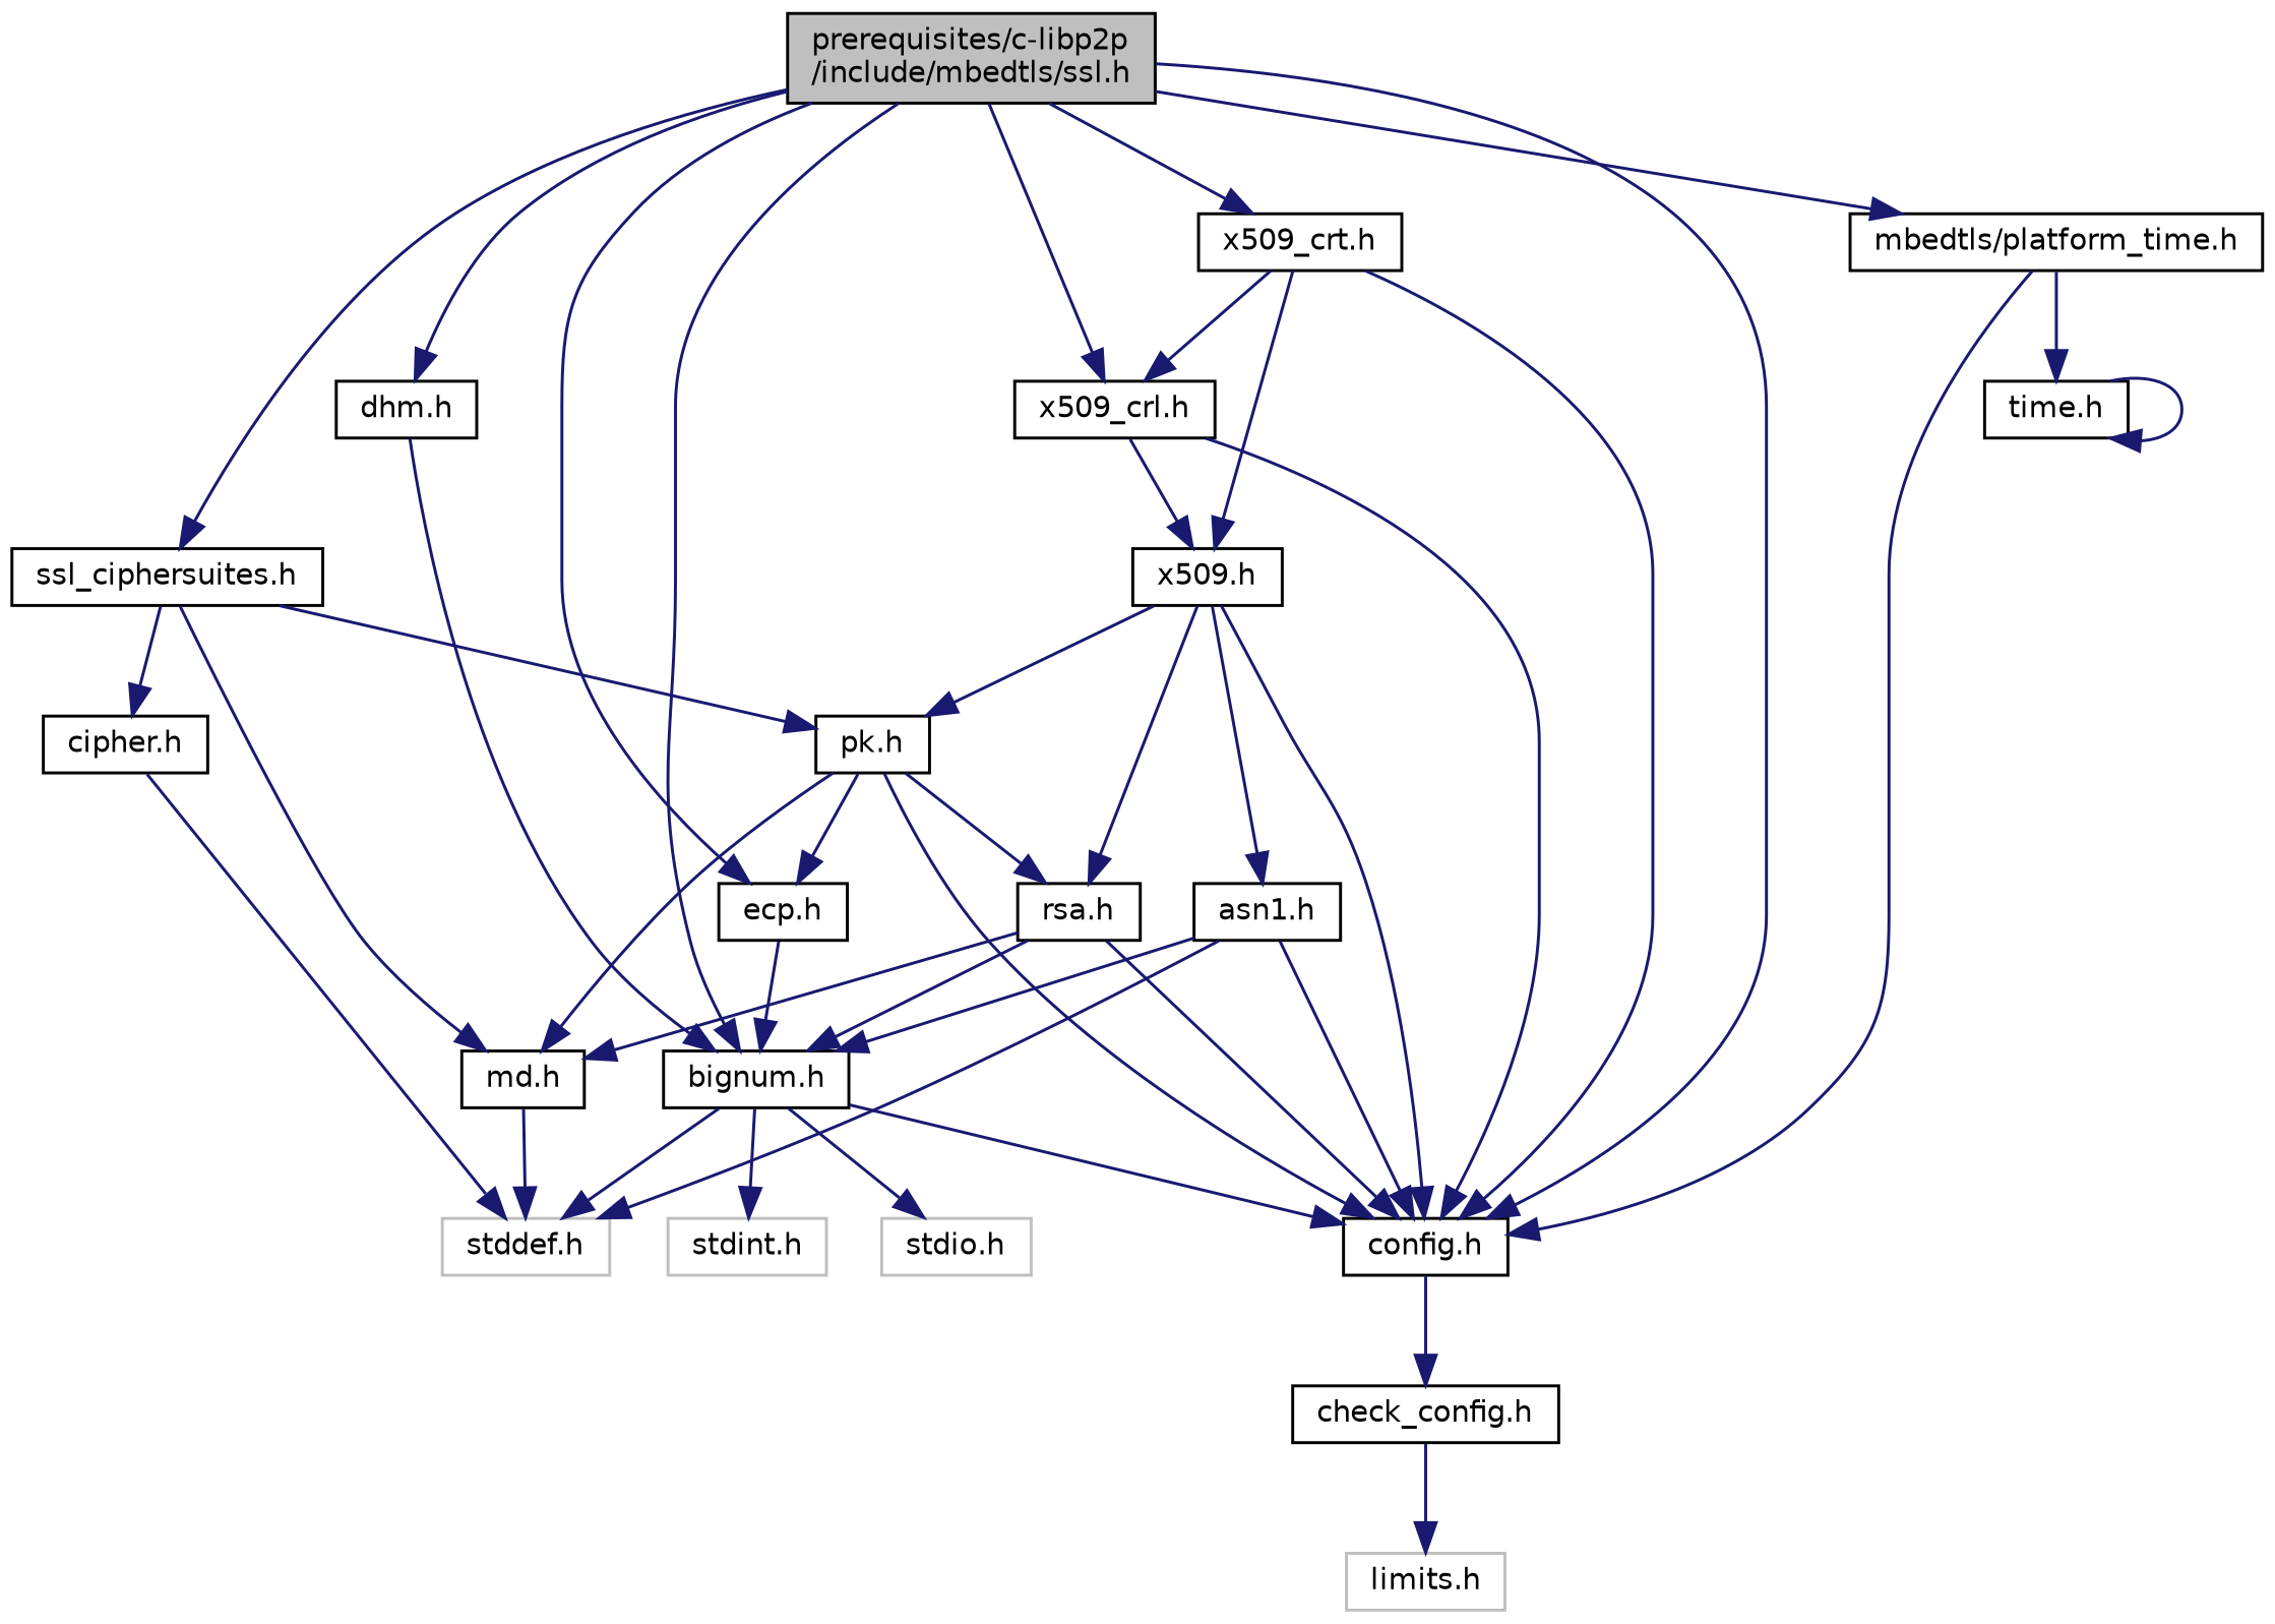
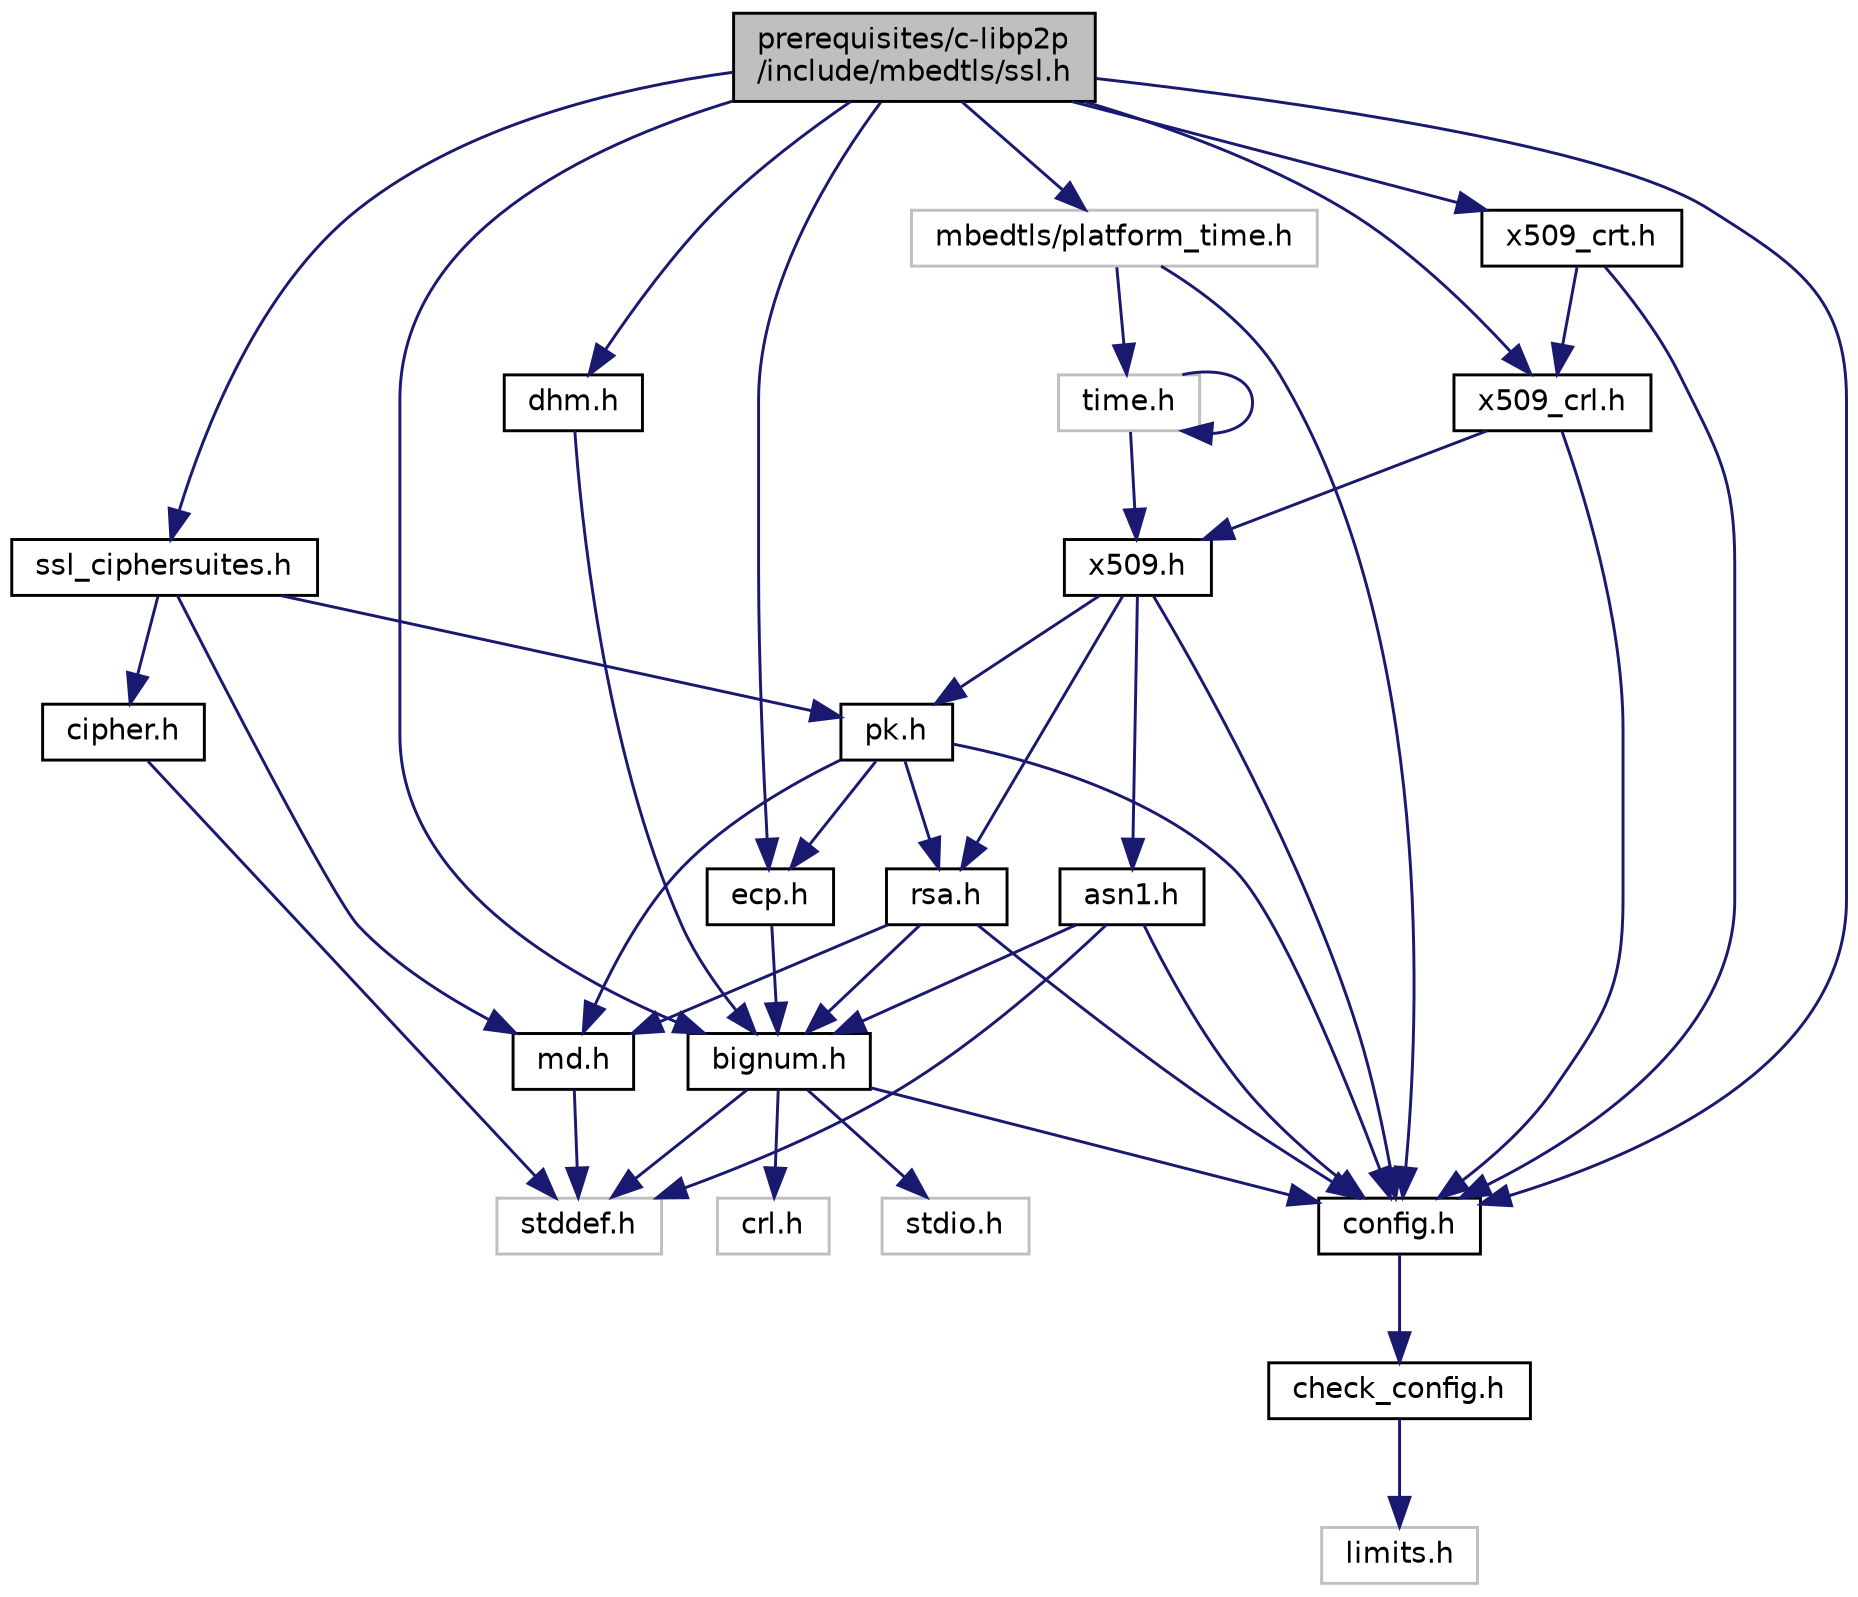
  digraph {
    node [color=black fillcolor=white fontname=Helvetica fontsize=10 shape=record style=filled]
    edge [color=midnightblue fontname=Helvetica fontsize=10 labelfontname=Helvetica labelfontsize=10 style=solid]
    n1 [fillcolor=grey75 fontcolor=black height=0.2 label="prerequisites/c-libp2p\l/include/mbedtls/ssl.h" width=0.4]
    n2 [height=0.2 label="config.h" width=0.4]
    n3 [height=0.2 label="bignum.h" width=0.4]
    n4 [height=0.2 label="ecp.h" width=0.4]
    n5 [height=0.2 label="ssl_ciphersuites.h" width=0.4]
    n6 [height=0.2 label="x509_crt.h" width=0.4]
    n7 [height=0.2 label="x509_crl.h" width=0.4]
    n8 [height=0.2 label="dhm.h" width=0.4]
-   n9 [height=0.2 label="mbedtls/platform_time.h" width=0.4]
+   n9 [color=grey75 height=0.2 label="mbedtls/platform_time.h" width=0.4]
    n10 [height=0.2 label="check_config.h" width=0.4]
    n11 [color=grey75 height=0.2 label="stddef.h" width=0.4]
-   n12 [color=grey75 height=0.2 label="stdint.h" width=0.4]
+   n12 [color=grey75 height=0.2 label="crl.h" width=0.4]
    n13 [color=grey75 height=0.2 label="stdio.h" width=0.4]
    n14 [height=0.2 label="pk.h" width=0.4]
    n15 [height=0.2 label="md.h" width=0.4]
    n16 [height=0.2 label="cipher.h" width=0.4]
    n17 [height=0.2 label="x509.h" width=0.4]
-   n18 [height=0.2 label="time.h" width=0.4]
+   n18 [color=grey75 height=0.2 label="time.h" width=0.4]
    n19 [color=grey75 height=0.2 label="limits.h" width=0.4]
    n20 [height=0.2 label="rsa.h" width=0.4]
    n21 [height=0.2 label="asn1.h" width=0.4]
    n1 -> n2
    n1 -> n3
    n1 -> n4
    n1 -> n5
    n1 -> n6
    n1 -> n7
    n1 -> n8
    n1 -> n9
    n2 -> n10
    n3 -> n2
    n3 -> n11
    n3 -> n12
    n3 -> n13
    n4 -> n3
    n5 -> n14
    n5 -> n15
    n5 -> n16
    n6 -> n2
    n6 -> n7
-   n6 -> n17
+   n18 -> n17
    n7 -> n2
    n7 -> n17
    n8 -> n3
    n9 -> n2
    n9 -> n18
    n10 -> n19
    n14 -> n2
    n14 -> n4
    n14 -> n15
    n14 -> n20
    n15 -> n11
    n16 -> n11
    n17 -> n2
    n17 -> n14
    n17 -> n20
    n17 -> n21
    n18 -> n18
    n20 -> n2
    n20 -> n3
    n20 -> n15
    n21 -> n2
    n21 -> n3
    n21 -> n11
  }
